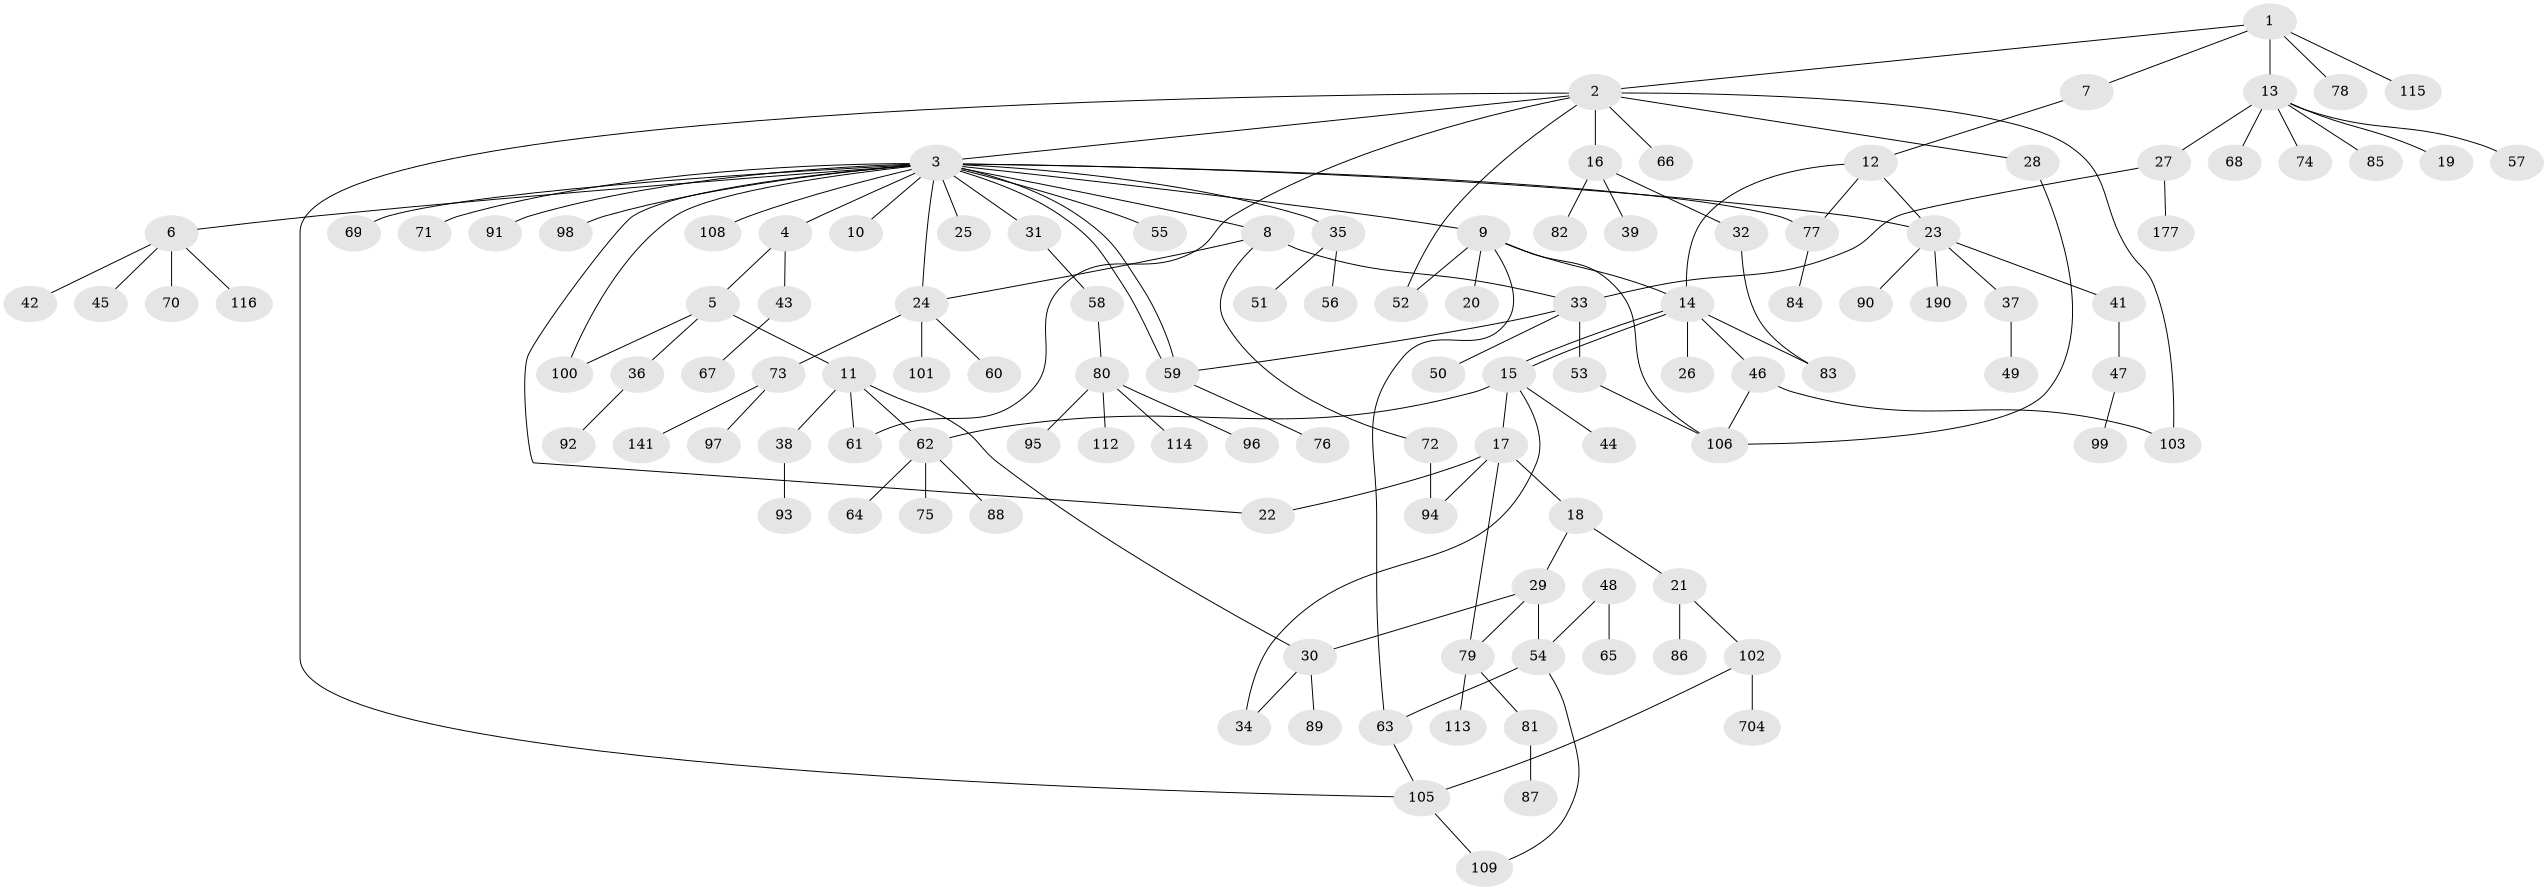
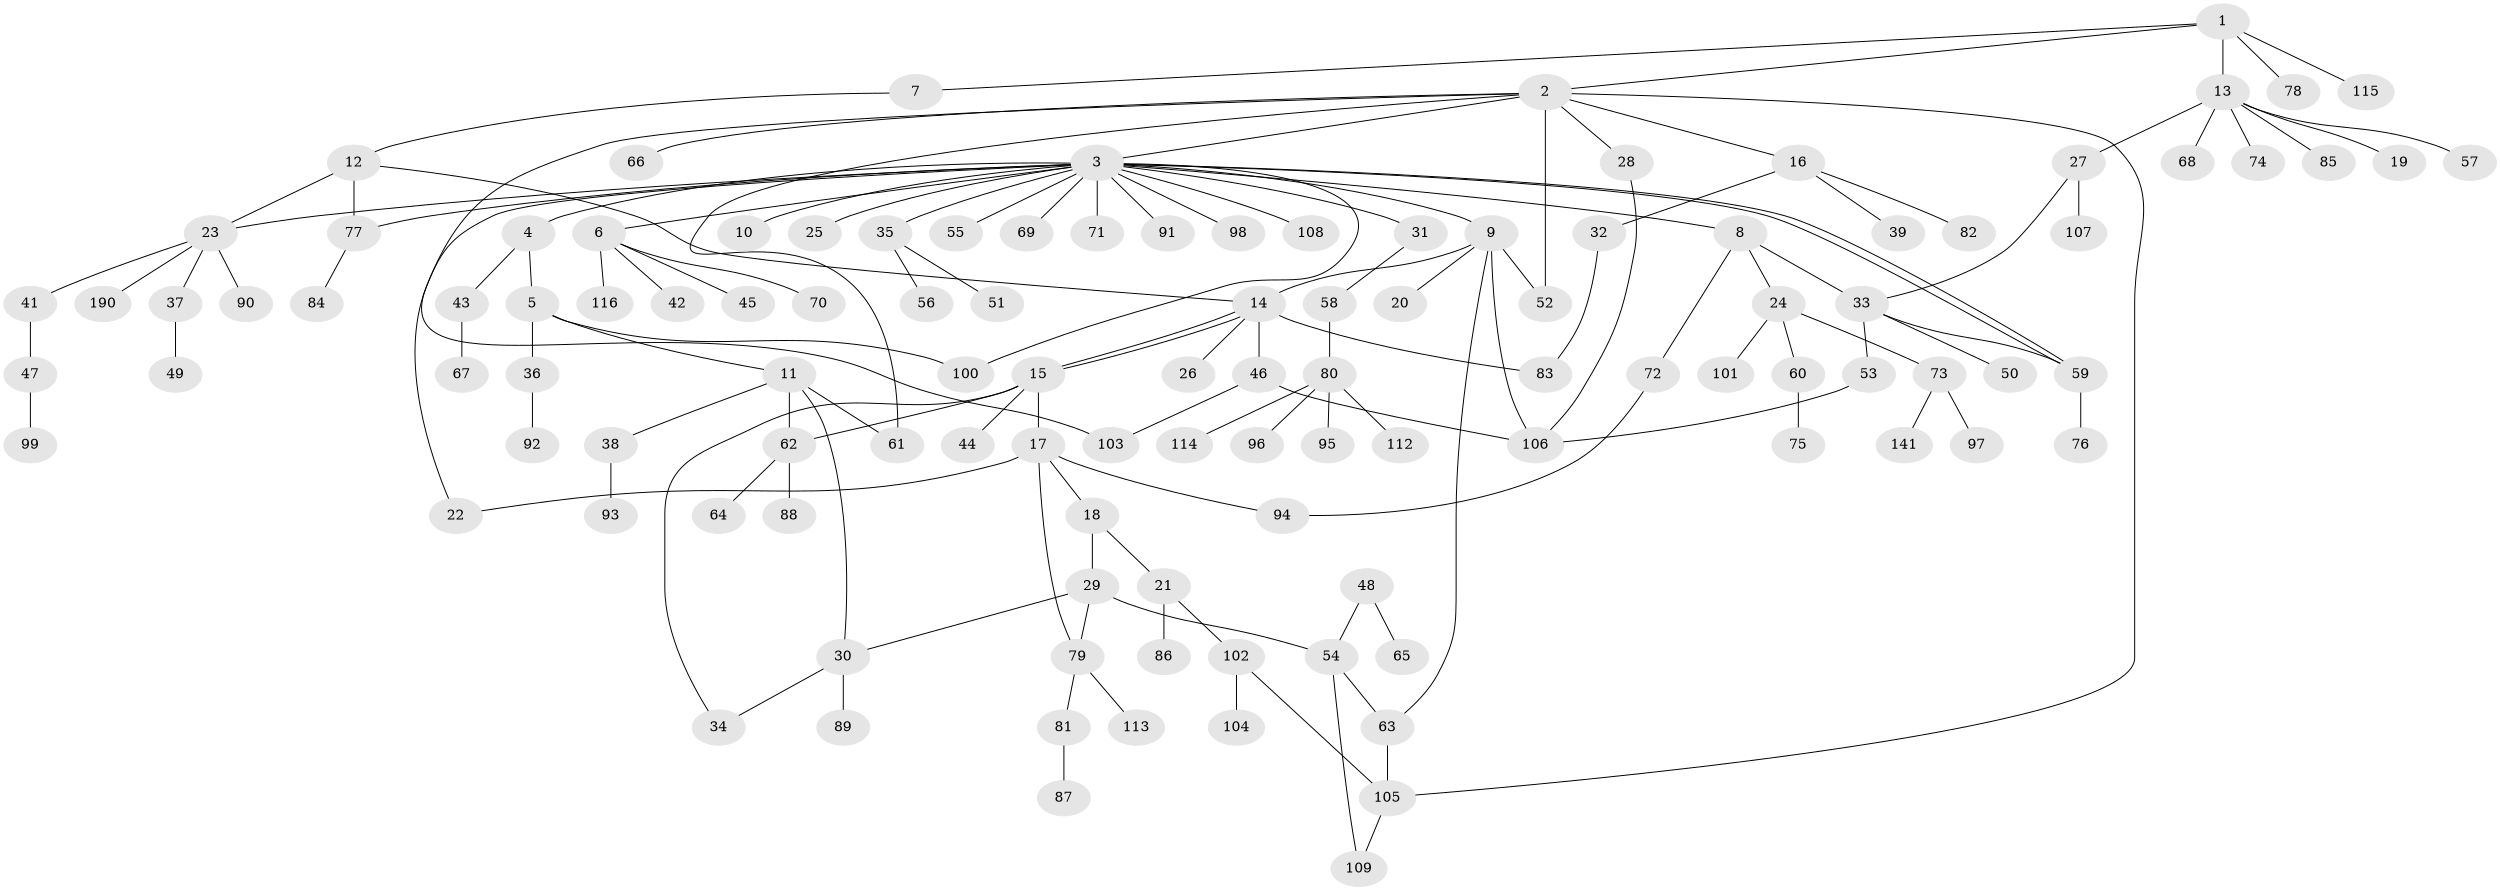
  graph {
    node [color=gray90 style=filled]
    1
    2
    7
    13
    78
    115
    3
    16
    28
    52
    61
    66
    103
    105
    12
    19
    27
    57
    68
    74
    85
    4
    6
    8
    9
    10
    22
    23
    24
    25
    31
    35
    55
    59
    69
    71
    77
    91
    98
    100
    108
    32
    39
    82
    106
    109
    5
    43
    42
    45
    70
    116
    33
    72
    14
    20
    63
    37
    41
    90
    n61 [label=190]
    60
    73
    101
    58
    51
    56
    76
    84
    11
    36
    67
    30
    38
    62
    92
    50
    53
    94
    83
    15
    26
    46
    34
    89
    93
    64
    75
    88
-   107 [label=177]
+   107
    17
    44
    18
    79
    21
    29
    81
    113
    86
    102
    54
-   104 [label=704]
+   104
    49
    47
    97
    n106 [label=141]
    48
    65
    80
    99
    96
    95
    112
    114
    87
    1 -- 2
    1 -- 7
    1 -- 13
    1 -- 78
    1 -- 115
    2 -- 3
    2 -- 16
    2 -- 28
    2 -- 52
    2 -- 61
    2 -- 66
    2 -- 103
    2 -- 105
    7 -- 12
    13 -- 19
    13 -- 27
    13 -- 57
    13 -- 68
    13 -- 74
    13 -- 85
    3 -- 4
    3 -- 6
    3 -- 8
    3 -- 9
    3 -- 10
    3 -- 22
    3 -- 23
-   3 -- 24
    3 -- 25
    3 -- 31
    3 -- 35
    3 -- 55
    3 -- 59
    3 -- 59
    3 -- 69
    3 -- 71
    3 -- 77
    3 -- 91
    3 -- 98
    3 -- 100
    3 -- 108
    16 -- 32
    16 -- 39
    16 -- 82
    28 -- 106
    105 -- 109
    12 -- 23
    12 -- 77
    12 -- 14
    27 -- 33
    27 -- 107
    4 -- 5
    4 -- 43
    6 -- 42
    6 -- 45
    6 -- 70
    6 -- 116
    8 -- 24
    8 -- 33
    8 -- 72
    9 -- 52
    9 -- 106
    9 -- 14
    9 -- 20
    9 -- 63
    23 -- 37
    23 -- 41
    23 -- 90
    23 -- n61
    24 -- 60
    24 -- 73
    24 -- 101
    31 -- 58
    35 -- 51
    35 -- 56
    59 -- 76
    77 -- 84
    32 -- 83
    5 -- 100
    5 -- 11
    5 -- 36
    43 -- 67
    33 -- 59
    33 -- 50
    33 -- 53
    72 -- 94
    14 -- 83
    14 -- 15
    14 -- 15
    14 -- 26
    14 -- 46
    63 -- 105
    37 -- 49
    41 -- 47
    73 -- 97
    73 -- n106
    58 -- 80
    11 -- 61
    11 -- 30
    11 -- 38
    11 -- 62
    36 -- 92
    30 -- 34
    30 -- 89
    38 -- 93
    62 -- 64
-   62 -- 75
+   60 -- 75
    62 -- 88
    53 -- 106
    15 -- 62
    15 -- 34
    15 -- 17
    15 -- 44
    46 -- 103
    46 -- 106
    17 -- 22
    17 -- 94
    17 -- 18
    17 -- 79
    18 -- 21
    18 -- 29
    79 -- 81
    79 -- 113
    21 -- 86
    21 -- 102
    29 -- 30
    29 -- 79
    29 -- 54
    81 -- 87
    102 -- 105
    102 -- 104
    54 -- 109
    54 -- 63
    47 -- 99
    48 -- 54
    48 -- 65
    80 -- 96
    80 -- 95
    80 -- 112
    80 -- 114
  }
